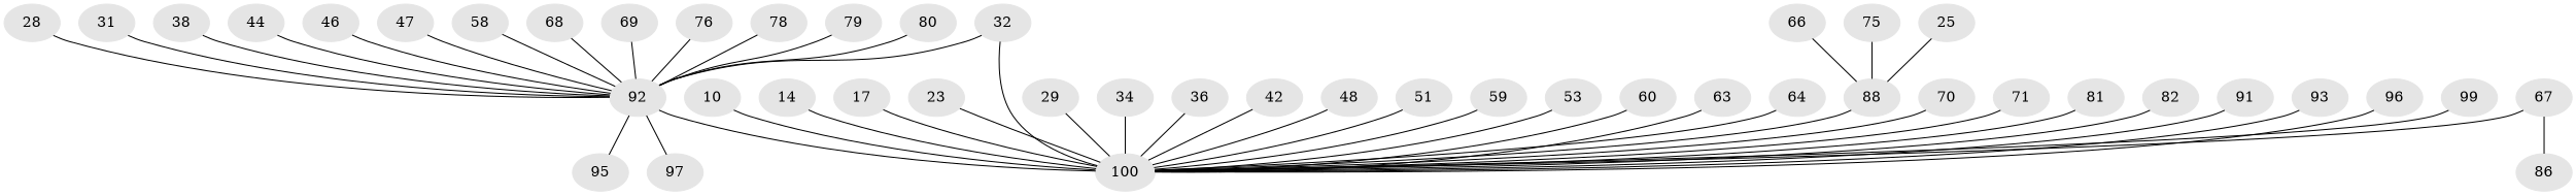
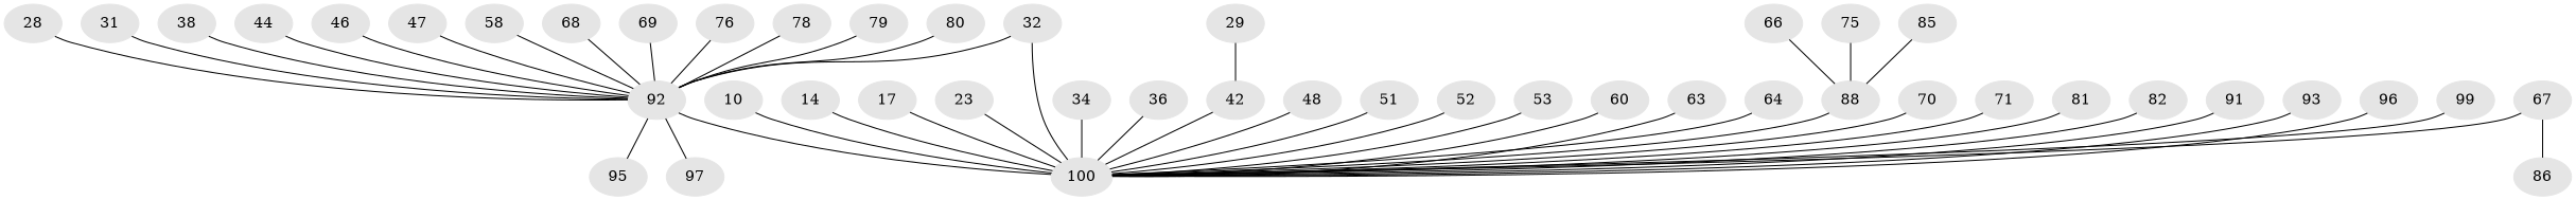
  graph {
    node [color=gray90 style=filled]
    100 [super="+83+74+41+4"]
    10
    14
    17
    23
    92 [super="+65+43+61+37+57+84+19"]
    95 [super="+94"]
    97
    28
    29
    31
    32 [super="+27+12"]
    34 [super="+2"]
    36
    38
    42
    44
    46 [super="+35"]
    47
    48
    51
-   52 [label=59]
+   52
    53
    58
    60
    63
    64
    88 [super="+7+62+9+20"]
    66
    67 [super="+49"]
    86
    68
    69
    70
    71
    75
    76
    78
    79
    80
    81 [super="+55"]
    82
-   85 [label=25]
+   85
    91
    93
    96
    99
    10 -- 100
    14 -- 100
    17 -- 100
    23 -- 100
    92 -- 100 [weight=17]
    92 -- 95
    92 -- 97
    28 -- 92
-   29 -- 100
+   29 -- 42
    31 -- 92
    32 -- 100 [weight=5]
    32 -- 92
    34 -- 100 [weight=4]
    36 -- 100
    38 -- 92
    42 -- 100
    44 -- 92
    46 -- 92 [weight=2]
    47 -- 92
    48 -- 100
    51 -- 100
    52 -- 100
    53 -- 100
    58 -- 92
    60 -- 100
    63 -- 100
    64 -- 100
    88 -- 100 [weight=5]
    66 -- 88
    67 -- 100 [weight=4]
    67 -- 86
    68 -- 92
    69 -- 92
    70 -- 100
    71 -- 100
    75 -- 88
    76 -- 92
    78 -- 92
    79 -- 92
    80 -- 92
    81 -- 100
    82 -- 100
    85 -- 88
    91 -- 100
    93 -- 100
    96 -- 100
    99 -- 100
  }
